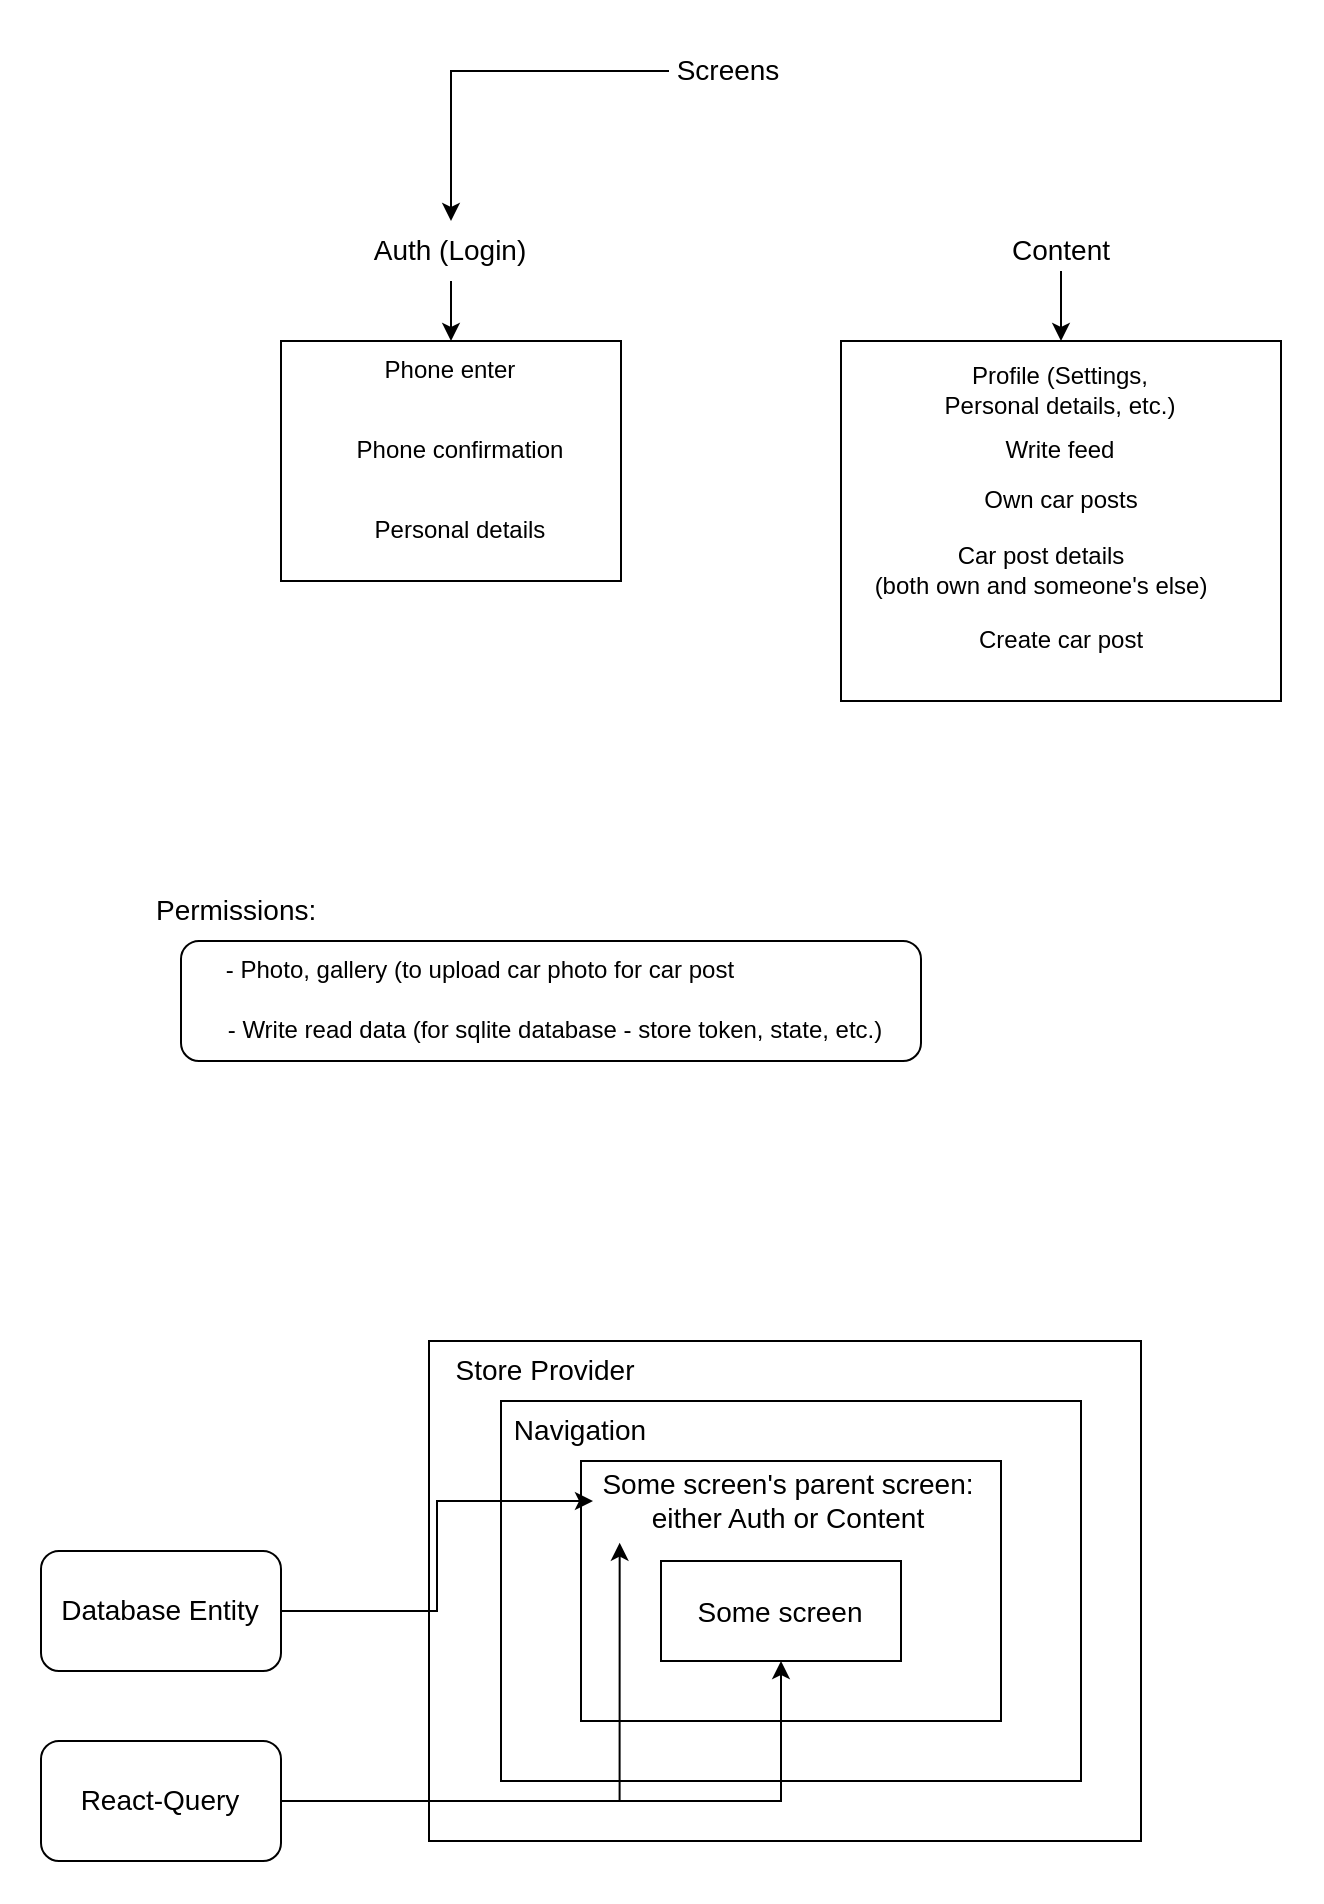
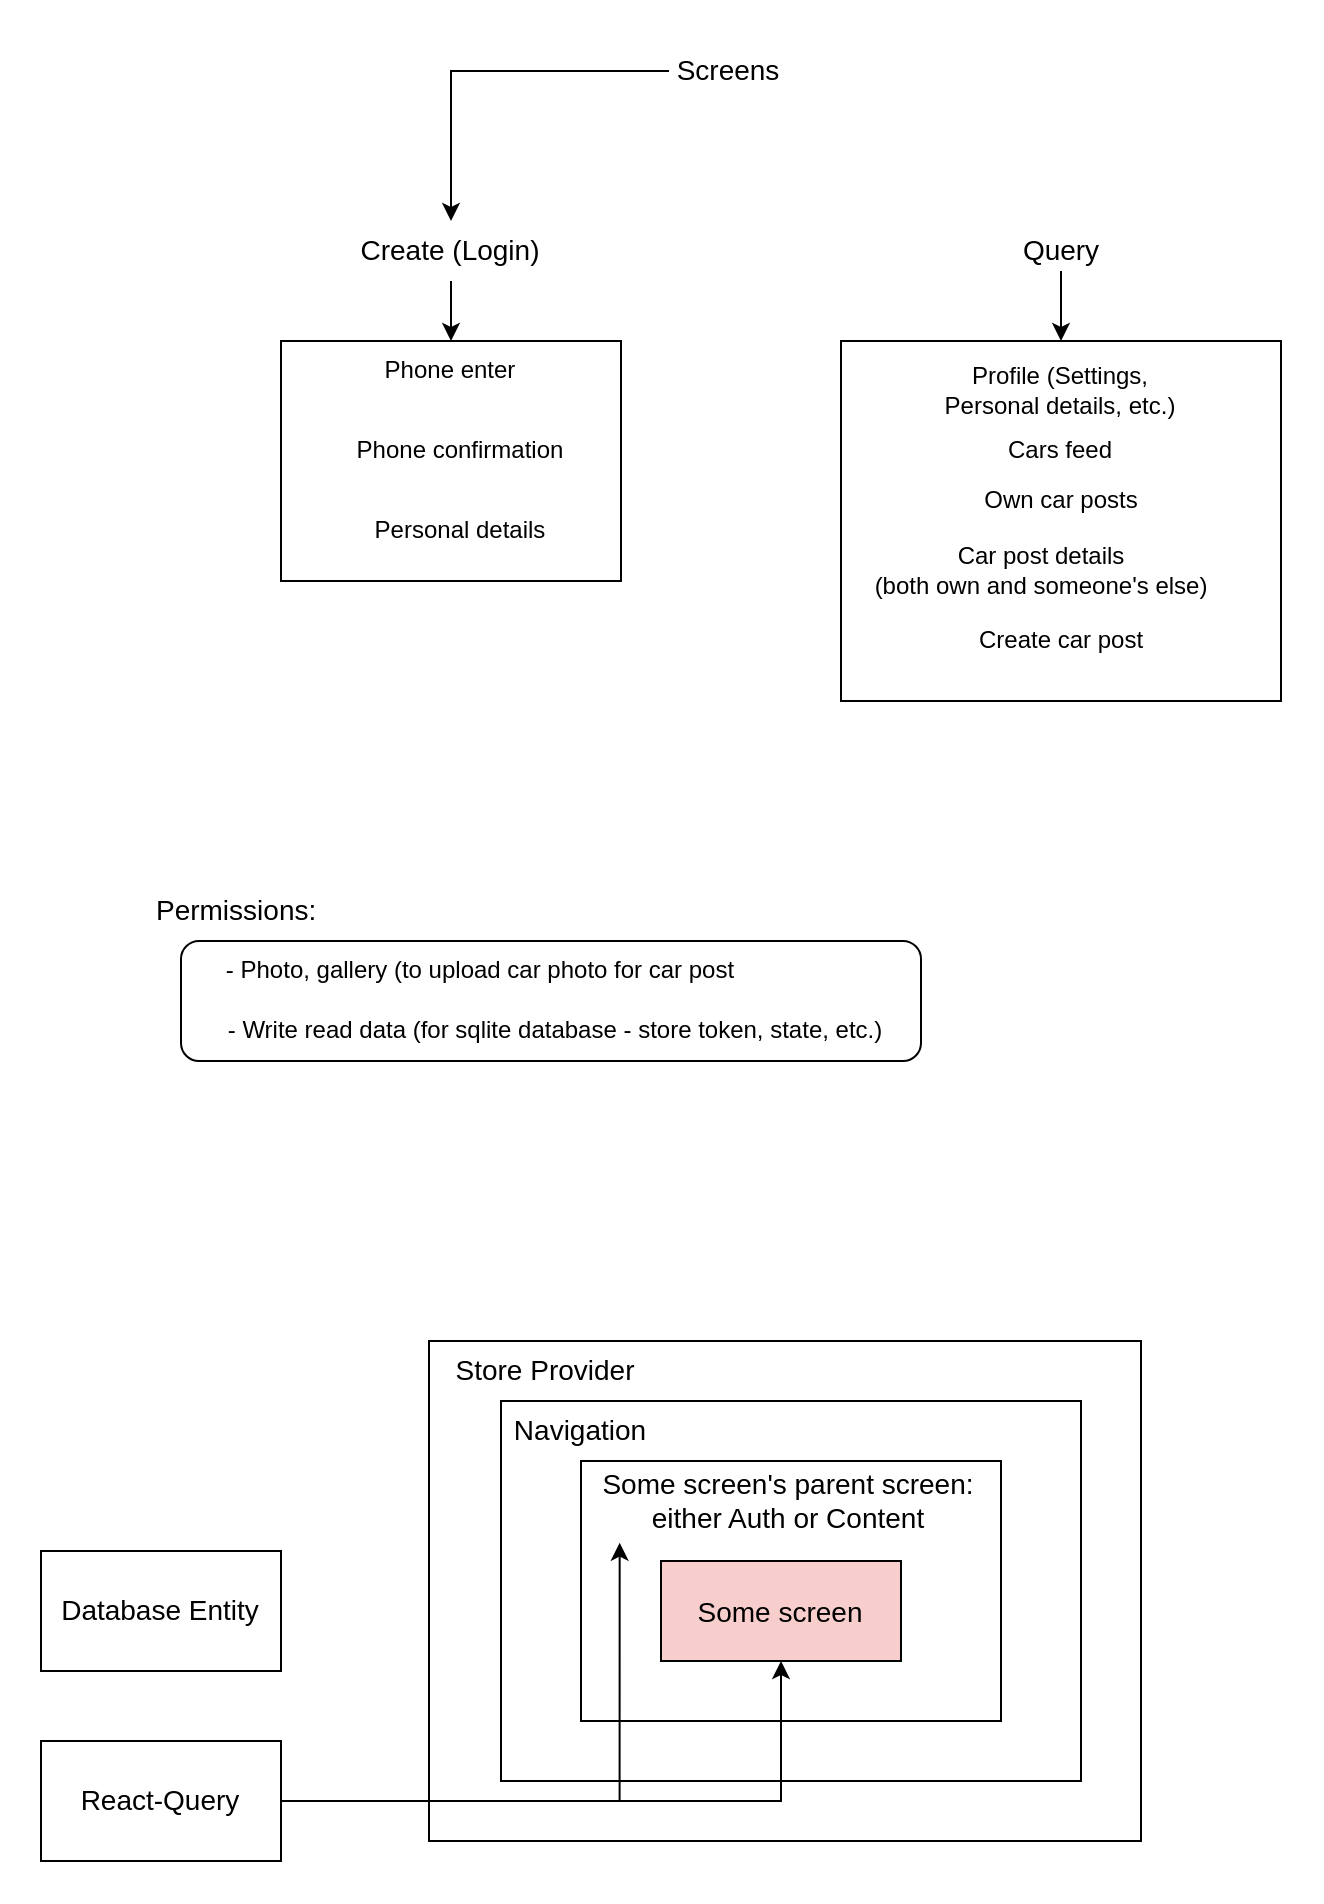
  <mxCell id="0" />
  <mxCell id="1" parent="0" />
  <mxCell id="2" value="" style="rounded=0;whiteSpace=wrap;html=1;fontSize=14;" parent="1" vertex="1"><mxGeometry x="214" y="670" width="356" height="250" as="geometry" /></mxCell>
  <mxCell id="3" value="" style="rounded=0;whiteSpace=wrap;html=1;fontSize=14;" parent="1" vertex="1"><mxGeometry x="250" y="700" width="290" height="190" as="geometry" /></mxCell>
  <mxCell id="4" value="" style="rounded=0;whiteSpace=wrap;html=1;fontSize=14;" parent="1" vertex="1"><mxGeometry x="290" y="730" width="210" height="130" as="geometry" /></mxCell>
  <mxCell id="5" value="" style="rounded=1;whiteSpace=wrap;html=1;" parent="1" vertex="1"><mxGeometry x="90" y="470" width="370" height="60" as="geometry" /></mxCell>
  <mxCell id="6" value="" style="rounded=0;whiteSpace=wrap;html=1;" parent="1" vertex="1"><mxGeometry x="420" y="170" width="220" height="180" as="geometry" /></mxCell>
  <mxCell id="7" value="" style="rounded=0;whiteSpace=wrap;html=1;" parent="1" vertex="1"><mxGeometry x="140" y="170" width="170" height="120" as="geometry" /></mxCell>
  <mxCell id="8" style="edgeStyle=orthogonalEdgeStyle;rounded=0;orthogonalLoop=1;jettySize=auto;html=1;exitX=0;exitY=0.5;exitDx=0;exitDy=0;entryX=0.5;entryY=0;entryDx=0;entryDy=0;" parent="1" source="9" target="11" edge="1"><mxGeometry relative="1" as="geometry" /></mxCell>
  <mxCell id="9" value="&lt;font style=&quot;font-size: 14px&quot;&gt;Screens&lt;/font&gt;" style="text;html=1;strokeColor=none;fillColor=none;align=center;verticalAlign=middle;whiteSpace=wrap;rounded=0;" parent="1" vertex="1"><mxGeometry x="334" y="20" width="60" height="30" as="geometry" /></mxCell>
  <mxCell id="10" style="edgeStyle=orthogonalEdgeStyle;rounded=0;orthogonalLoop=1;jettySize=auto;html=1;exitX=0.5;exitY=1;exitDx=0;exitDy=0;entryX=0.5;entryY=0;entryDx=0;entryDy=0;" parent="1" source="11" target="14" edge="1"><mxGeometry relative="1" as="geometry" /></mxCell>
- <mxCell id="11" value="&lt;font style=&quot;font-size: 14px&quot;&gt;Auth (Login)&lt;/font&gt;" style="text;html=1;strokeColor=none;fillColor=none;align=center;verticalAlign=middle;whiteSpace=wrap;rounded=0;" parent="1" vertex="1"><mxGeometry x="160" y="110" width="130" height="30" as="geometry" /></mxCell>
+ <mxCell id="11" value="&lt;font style=&quot;font-size: 14px&quot;&gt;Create (Login)&lt;/font&gt;" style="text;html=1;strokeColor=none;fillColor=none;align=center;verticalAlign=middle;whiteSpace=wrap;rounded=0;" parent="1" vertex="1"><mxGeometry x="160" y="110" width="130" height="30" as="geometry" /></mxCell>
  <mxCell id="12" style="edgeStyle=orthogonalEdgeStyle;rounded=0;orthogonalLoop=1;jettySize=auto;html=1;entryX=0.5;entryY=0;entryDx=0;entryDy=0;" parent="1" source="13" target="6" edge="1"><mxGeometry relative="1" as="geometry" /></mxCell>
- <mxCell id="13" value="&lt;font style=&quot;font-size: 14px&quot;&gt;Content&lt;/font&gt;" style="text;html=1;align=center;verticalAlign=middle;resizable=0;points=[];autosize=1;strokeColor=none;fillColor=none;" parent="1" vertex="1"><mxGeometry x="500" y="115" width="60" height="20" as="geometry" /></mxCell>
+ <mxCell id="13" value="&lt;font style=&quot;font-size: 14px&quot;&gt;Query&lt;/font&gt;" style="text;html=1;align=center;verticalAlign=middle;resizable=0;points=[];autosize=1;strokeColor=none;fillColor=none;" parent="1" vertex="1"><mxGeometry x="500" y="115" width="60" height="20" as="geometry" /></mxCell>
  <mxCell id="14" value="Phone enter" style="text;html=1;strokeColor=none;fillColor=none;align=center;verticalAlign=middle;whiteSpace=wrap;rounded=0;" parent="1" vertex="1"><mxGeometry x="185" y="170" width="80" height="30" as="geometry" /></mxCell>
  <mxCell id="15" value="Phone confirmation" style="text;html=1;strokeColor=none;fillColor=none;align=center;verticalAlign=middle;whiteSpace=wrap;rounded=0;" parent="1" vertex="1"><mxGeometry x="170" y="210" width="120" height="30" as="geometry" /></mxCell>
  <mxCell id="16" value="Personal details" style="text;html=1;strokeColor=none;fillColor=none;align=center;verticalAlign=middle;whiteSpace=wrap;rounded=0;" parent="1" vertex="1"><mxGeometry x="175" y="250" width="110" height="30" as="geometry" /></mxCell>
  <mxCell id="17" value="Profile (Settings, Personal details, etc.)" style="text;html=1;strokeColor=none;fillColor=none;align=center;verticalAlign=middle;whiteSpace=wrap;rounded=0;" parent="1" vertex="1"><mxGeometry x="470" y="180" width="120" height="30" as="geometry" /></mxCell>
- <mxCell id="18" value="Write feed" style="text;html=1;strokeColor=none;fillColor=none;align=center;verticalAlign=middle;whiteSpace=wrap;rounded=0;" parent="1" vertex="1"><mxGeometry x="475" y="210" width="110" height="30" as="geometry" /></mxCell>
+ <mxCell id="18" value="Cars feed" style="text;html=1;strokeColor=none;fillColor=none;align=center;verticalAlign=middle;whiteSpace=wrap;rounded=0;" parent="1" vertex="1"><mxGeometry x="475" y="210" width="110" height="30" as="geometry" /></mxCell>
  <mxCell id="19" value="Own car posts" style="text;html=1;align=center;verticalAlign=middle;resizable=0;points=[];autosize=1;strokeColor=none;fillColor=none;" parent="1" vertex="1"><mxGeometry x="485" y="240" width="90" height="20" as="geometry" /></mxCell>
  <mxCell id="20" value="Car post details &lt;br&gt;(both own and someone's else)" style="text;html=1;align=center;verticalAlign=middle;resizable=0;points=[];autosize=1;strokeColor=none;fillColor=none;" parent="1" vertex="1"><mxGeometry x="430" y="270" width="180" height="30" as="geometry" /></mxCell>
  <mxCell id="21" value="Create car post" style="text;html=1;align=center;verticalAlign=middle;resizable=0;points=[];autosize=1;strokeColor=none;fillColor=none;" parent="1" vertex="1"><mxGeometry x="480" y="310" width="100" height="20" as="geometry" /></mxCell>
  <mxCell id="22" value="&lt;font style=&quot;font-size: 14px&quot;&gt;Permissions:&amp;nbsp;&lt;/font&gt;" style="text;html=1;strokeColor=none;fillColor=none;align=center;verticalAlign=middle;whiteSpace=wrap;rounded=0;" parent="1" vertex="1"><mxGeometry x="90" y="440" width="60" height="30" as="geometry" /></mxCell>
  <mxCell id="23" value="- Photo, gallery (to upload car photo for car post" style="text;html=1;strokeColor=none;fillColor=none;align=center;verticalAlign=middle;whiteSpace=wrap;rounded=0;" parent="1" vertex="1"><mxGeometry x="100" y="470" width="280" height="30" as="geometry" /></mxCell>
  <mxCell id="24" value="- Write read data (for sqlite database - store token, state, etc.)" style="text;html=1;strokeColor=none;fillColor=none;align=center;verticalAlign=middle;whiteSpace=wrap;rounded=0;" parent="1" vertex="1"><mxGeometry x="105" y="500" width="345" height="30" as="geometry" /></mxCell>
- <mxCell id="25" value="&lt;font style=&quot;font-size: 14px&quot;&gt;Some screen&lt;/font&gt;" style="rounded=0;whiteSpace=wrap;html=1;fontSize=16;" parent="1" vertex="1"><mxGeometry x="330" y="780" width="120" height="50" as="geometry" /></mxCell>
+ <mxCell id="25" value="&lt;font style=&quot;font-size: 14px&quot;&gt;Some screen&lt;/font&gt;" style="rounded=0;whiteSpace=wrap;html=1;fontSize=16;fillColor=#f8cecc;" parent="1" vertex="1"><mxGeometry x="330" y="780" width="120" height="50" as="geometry" /></mxCell>
  <mxCell id="26" value="Some screen's parent screen: either Auth or Content" style="text;html=1;strokeColor=none;fillColor=none;align=center;verticalAlign=middle;whiteSpace=wrap;rounded=0;fontSize=14;" parent="1" vertex="1"><mxGeometry x="296" y="730" width="196" height="40" as="geometry" /></mxCell>
  <mxCell id="27" value="Navigation" style="text;html=1;strokeColor=none;fillColor=none;align=center;verticalAlign=middle;whiteSpace=wrap;rounded=0;fontSize=14;" parent="1" vertex="1"><mxGeometry x="260" y="700" width="60" height="30" as="geometry" /></mxCell>
  <mxCell id="28" value="Store Provider" style="text;html=1;strokeColor=none;fillColor=none;align=center;verticalAlign=middle;whiteSpace=wrap;rounded=0;fontSize=14;" parent="1" vertex="1"><mxGeometry x="225" y="670" width="95" height="30" as="geometry" /></mxCell>
- <mxCell id="29" style="edgeStyle=orthogonalEdgeStyle;rounded=0;orthogonalLoop=1;jettySize=auto;html=1;entryX=0;entryY=0.5;entryDx=0;entryDy=0;fontSize=14;" parent="1" source="30" target="26" edge="1"><mxGeometry relative="1" as="geometry" /></mxCell>
- <mxCell id="30" value="Database Entity" style="rounded=1;whiteSpace=wrap;html=1;fontSize=14;" parent="1" vertex="1"><mxGeometry x="20" y="775" width="120" height="60" as="geometry" /></mxCell>
+ <mxCell id="30" value="Database Entity" style="whiteSpace=wrap;html=1;fontSize=14;rounded=0;" parent="1" vertex="1"><mxGeometry x="20" y="775" width="120" height="60" as="geometry" /></mxCell>
  <mxCell id="31" style="edgeStyle=orthogonalEdgeStyle;rounded=0;orthogonalLoop=1;jettySize=auto;html=1;exitX=1;exitY=0.5;exitDx=0;exitDy=0;entryX=0.5;entryY=1;entryDx=0;entryDy=0;fontSize=14;" parent="1" source="33" target="25" edge="1"><mxGeometry relative="1" as="geometry" /></mxCell>
  <mxCell id="32" style="edgeStyle=orthogonalEdgeStyle;rounded=0;orthogonalLoop=1;jettySize=auto;html=1;exitX=1;exitY=0.5;exitDx=0;exitDy=0;entryX=0.068;entryY=1.021;entryDx=0;entryDy=0;entryPerimeter=0;fontSize=14;" parent="1" source="33" target="26" edge="1"><mxGeometry relative="1" as="geometry" /></mxCell>
- <mxCell id="33" value="React-Query" style="rounded=1;whiteSpace=wrap;html=1;fontSize=14;" parent="1" vertex="1"><mxGeometry x="20" y="870" width="120" height="60" as="geometry" /></mxCell>
+ <mxCell id="33" value="React-Query" style="whiteSpace=wrap;html=1;fontSize=14;rounded=0;" parent="1" vertex="1"><mxGeometry x="20" y="870" width="120" height="60" as="geometry" /></mxCell>
